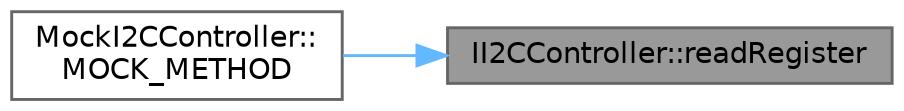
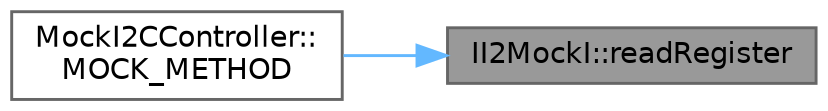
  digraph {
    rankdir=RL
    node [fontname=Helvetica fontsize=10 shape=box style=filled]
-   n1 [color=gray40 fillcolor=grey60 fontcolor=black height=0.2 label="II2CController::readRegister" width=0.4]
+   n1 [color=gray40 fillcolor=grey60 fontcolor=black height=0.2 label="II2MockI::readRegister" width=0.4]
    n2 [color=grey40 fillcolor=white height=0.2 label="MockI2CController::\lMOCK_METHOD" width=0.4]
    n1 -> n2 [color=steelblue1 dir=back fontname=Helvetica fontsize=10 labelfontname=Helvetica labelfontsize=10 style=solid]
  }
